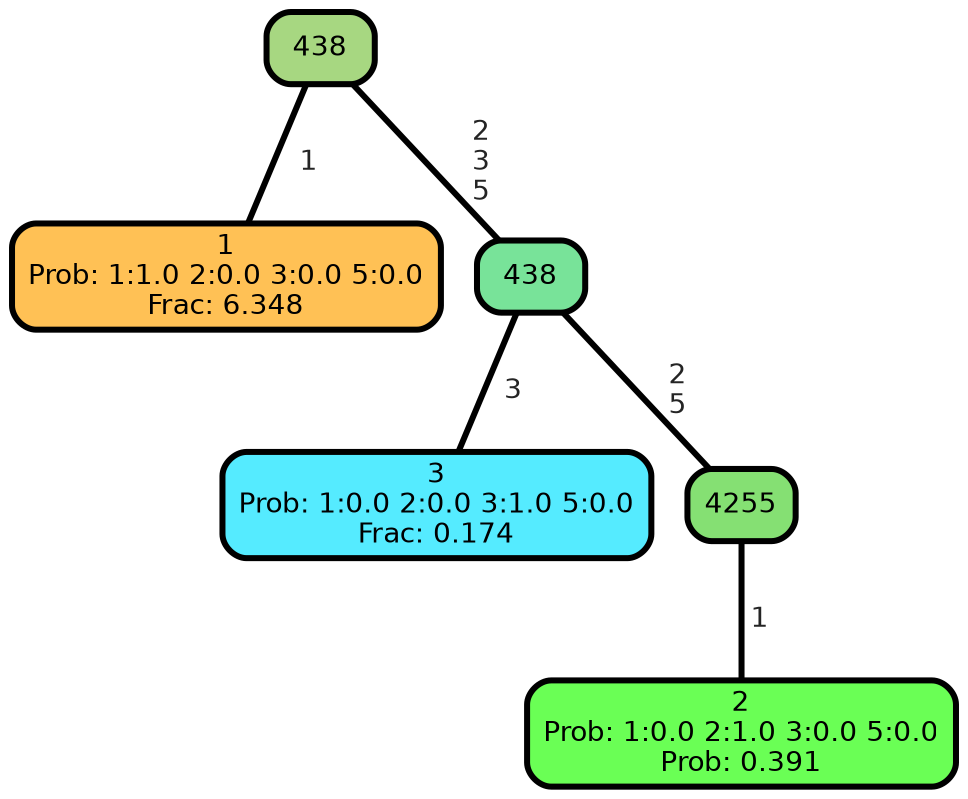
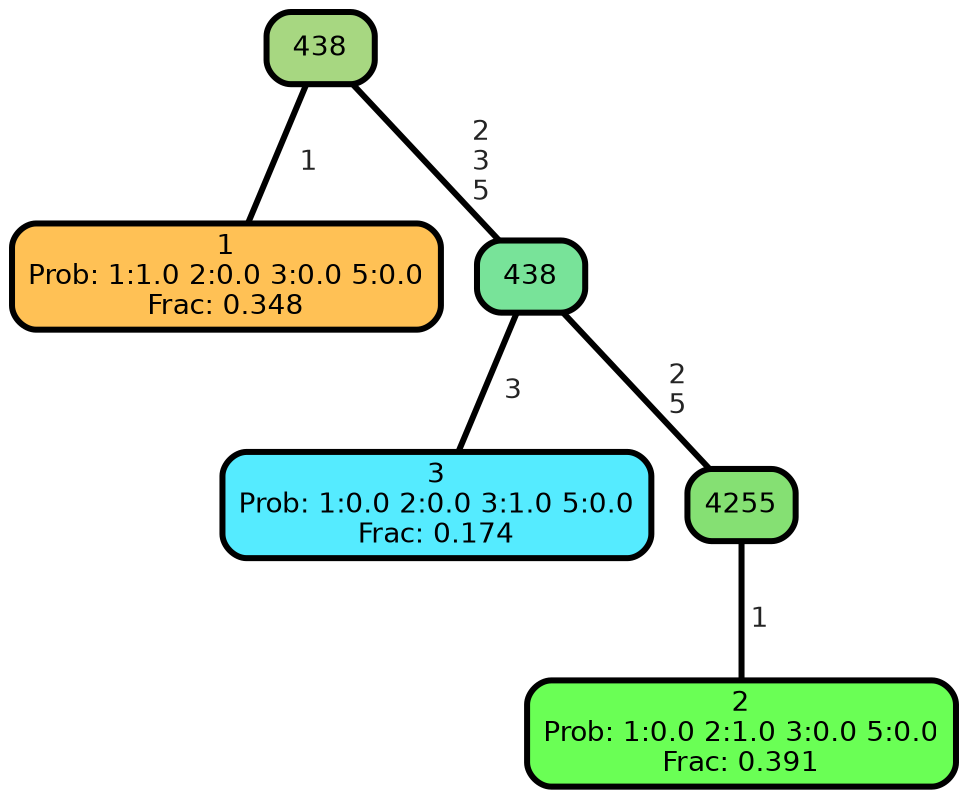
  graph {
    ranksep="0 equally"
    splines=straight
    node [color=black fontcolor=black fontname=helvetica penwidth=3 shape=box style="filled, rounded"]
    edge [color=black fontcolor=grey14 fontname=helvetica fontweight=bold penwidth=3]
-   n1 [fillcolor="#ffc155" label="1\nProb: 1:1.0 2:0.0 3:0.0 5:0.0\nFrac: 6.348"]
+   n1 [fillcolor="#ffc155" label="1\nProb: 1:1.0 2:0.0 3:0.0 5:0.0\nFrac: 0.348"]
    n2 [fillcolor="#a7d781" label=438]
    n3 [fillcolor="#78e399" label=438]
    n4 [fillcolor="#55ebff" label="3\nProb: 1:0.0 2:0.0 3:1.0 5:0.0\nFrac: 0.174"]
    n5 [fillcolor="#85e073" label=4255]
-   n6 [fillcolor="#6aff55" label="2\nProb: 1:0.0 2:1.0 3:0.0 5:0.0\nProb: 0.391"]
+   n6 [fillcolor="#6aff55" label="2\nProb: 1:0.0 2:1.0 3:0.0 5:0.0\nFrac: 0.391"]
    subgraph sub_1 {
      rank=same
    }
    n2 -- n1 [label=" 1"]
    n2 -- n3 [label=" 2\n 3\n 5"]
    n3 -- n4 [label=" 3"]
    n3 -- n5 [label=" 2\n 5"]
    n5 -- n6 [label=" 1"]
  }
